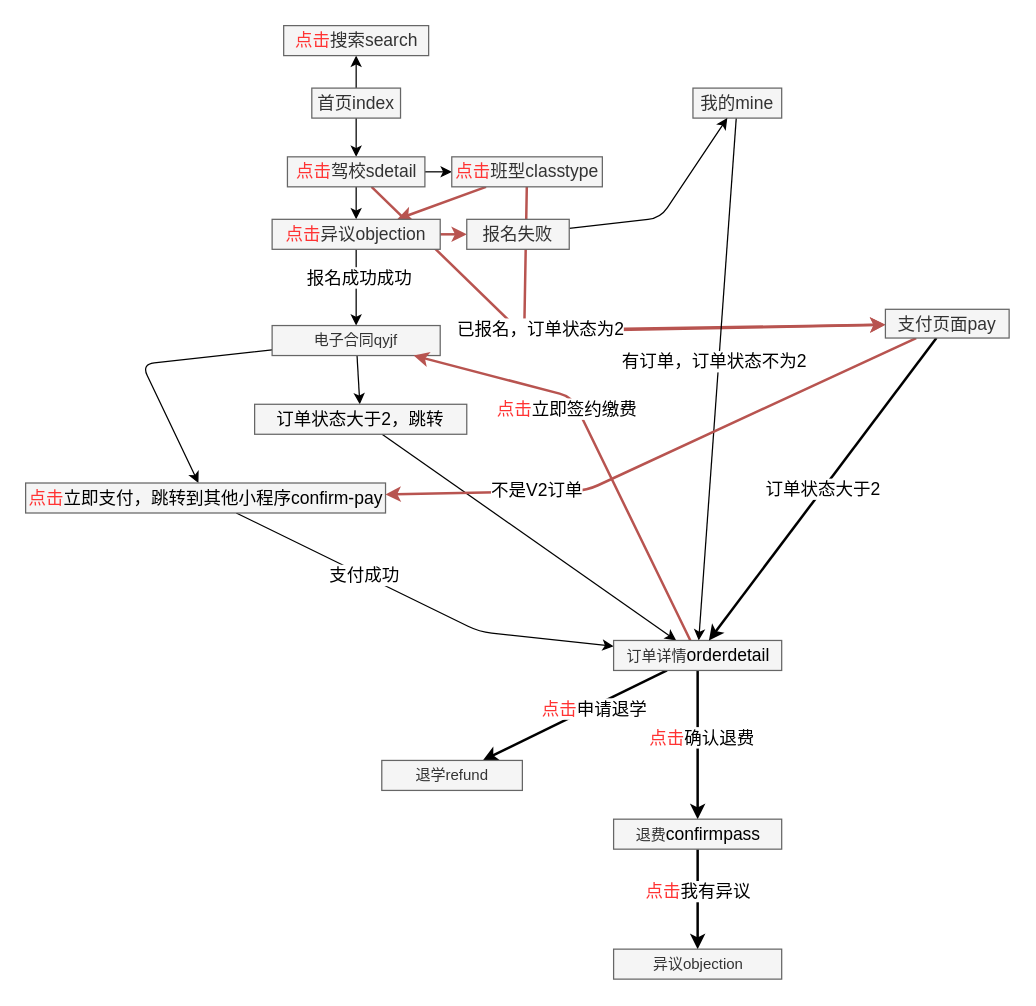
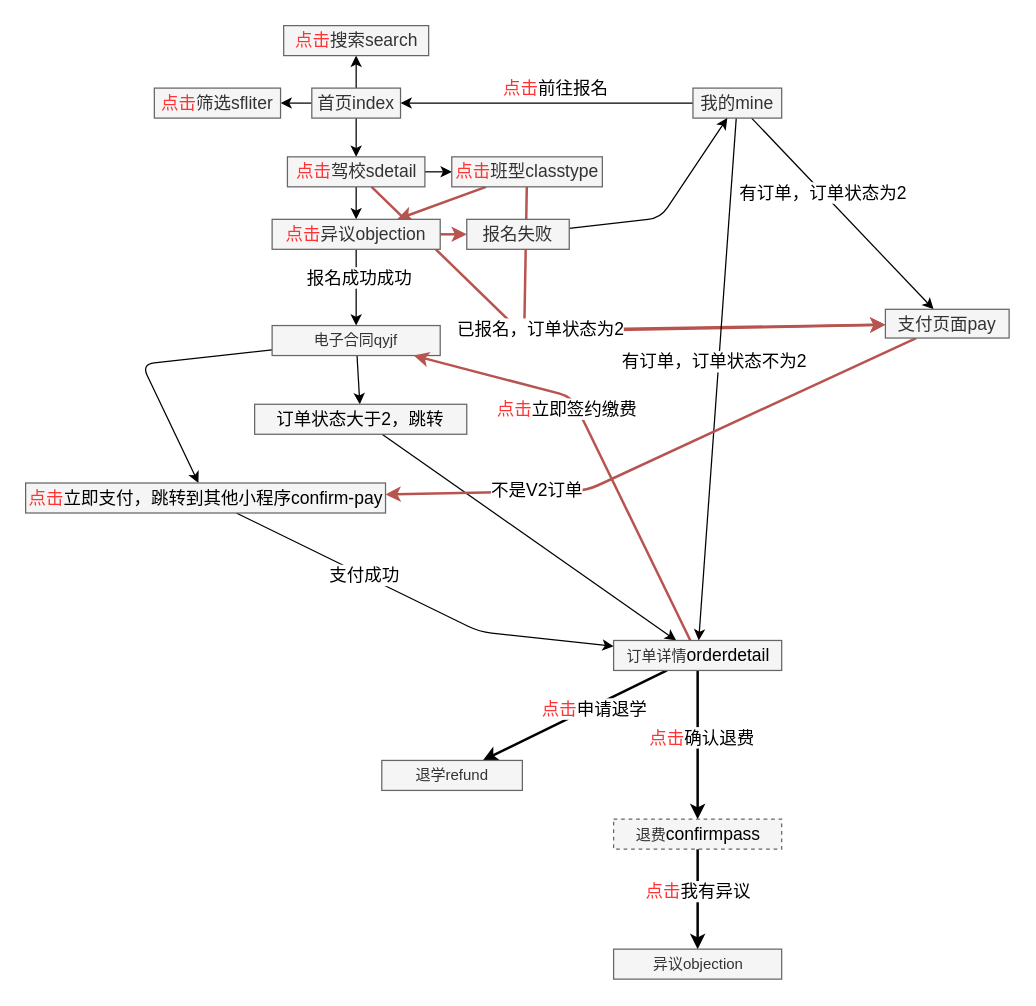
  <mxCell id="0" />
  <mxCell id="1" parent="0" />
  <mxCell id="2" value="" style="edgeStyle=none;html=1;fontSize=14;" edge="1" parent="1" source="5" target="9"><mxGeometry relative="1" as="geometry" /></mxCell>
+ <mxCell id="3" value="" style="edgeStyle=none;html=1;labelBackgroundColor=#FFFFFF;fontSize=14;fontColor=#000000;" edge="1" parent="1" source="5" target="29"><mxGeometry relative="1" as="geometry" /></mxCell>
  <mxCell id="4" value="" style="edgeStyle=none;html=1;labelBackgroundColor=#FFFFFF;fontSize=14;fontColor=#FF3333;" edge="1" parent="1" source="5" target="30"><mxGeometry relative="1" as="geometry" /></mxCell>
  <mxCell id="5" value="&lt;font style=&quot;font-size: 14px;&quot;&gt;首页index&lt;/font&gt;" style="rounded=0;whiteSpace=wrap;html=1;fillColor=#f5f5f5;fontColor=#333333;strokeColor=#666666;" parent="1" vertex="1"><mxGeometry x="249" y="70" width="71" height="24" as="geometry" /></mxCell>
  <mxCell id="6" value="" style="edgeStyle=none;html=1;fontSize=14;" edge="1" parent="1" source="9" target="13"><mxGeometry relative="1" as="geometry" /></mxCell>
  <mxCell id="7" value="" style="edgeStyle=none;html=1;fontSize=14;" edge="1" parent="1" source="9" target="17"><mxGeometry relative="1" as="geometry" /></mxCell>
  <mxCell id="8" style="edgeStyle=none;html=1;labelBackgroundColor=#FFFFFF;fontSize=14;fontColor=#000000;fillColor=#f8cecc;strokeColor=#b85450;strokeWidth=2;" edge="1" parent="1" source="9" target="46"><mxGeometry relative="1" as="geometry"><Array as="points"><mxPoint x="415" y="264" /></Array></mxGeometry></mxCell>
  <mxCell id="9" value="&lt;font style=&quot;font-size: 14px;&quot;&gt;&lt;font color=&quot;#ff3333&quot;&gt;点击&lt;/font&gt;驾校sdetail&lt;/font&gt;" style="rounded=0;whiteSpace=wrap;html=1;fillColor=#f5f5f5;fontColor=#333333;strokeColor=#666666;" vertex="1" parent="1"><mxGeometry x="229.5" y="125" width="110" height="24" as="geometry" /></mxCell>
  <mxCell id="10" style="edgeStyle=none;html=1;fontSize=14;fillColor=#f8cecc;strokeColor=#b85450;strokeWidth=2;" edge="1" parent="1" source="13" target="17"><mxGeometry relative="1" as="geometry" /></mxCell>
  <mxCell id="11" style="edgeStyle=none;html=1;labelBackgroundColor=#FFFFFF;fontSize=14;fontColor=#000000;fillColor=#f8cecc;strokeColor=#b85450;strokeWidth=2;" edge="1" parent="1" source="13" target="46"><mxGeometry relative="1" as="geometry"><Array as="points"><mxPoint x="419" y="265" /></Array></mxGeometry></mxCell>
  <mxCell id="12" value="&lt;span style=&quot;background-color: rgb(255, 255, 255);&quot;&gt;已报名，订单状态为2&lt;/span&gt;" style="edgeLabel;html=1;align=center;verticalAlign=middle;resizable=0;points=[];fontSize=14;fontColor=#000000;" vertex="1" connectable="0" parent="11"><mxGeometry x="-0.361" y="2" relative="1" as="geometry"><mxPoint as="offset" /></mxGeometry></mxCell>
  <mxCell id="13" value="&lt;font style=&quot;font-size: 14px;&quot;&gt;&lt;font color=&quot;#ff3333&quot;&gt;点击&lt;/font&gt;班型classtype&lt;/font&gt;" style="rounded=0;whiteSpace=wrap;html=1;fillColor=#f5f5f5;fontColor=#333333;strokeColor=#666666;" vertex="1" parent="1"><mxGeometry x="361" y="125" width="120.5" height="24" as="geometry" /></mxCell>
  <mxCell id="14" value="" style="edgeStyle=none;html=1;labelBackgroundColor=#FFFFFF;fontSize=14;fontColor=#FF3333;" edge="1" parent="1" source="17" target="26"><mxGeometry relative="1" as="geometry" /></mxCell>
  <mxCell id="15" value="&lt;font style=&quot;background-color: rgb(255, 255, 255);&quot;&gt;报名成功成功&lt;/font&gt;" style="edgeLabel;html=1;align=center;verticalAlign=middle;resizable=0;points=[];fontSize=14;fontColor=#000000;" vertex="1" connectable="0" parent="14"><mxGeometry x="-0.279" y="2" relative="1" as="geometry"><mxPoint as="offset" /></mxGeometry></mxCell>
  <mxCell id="16" value="" style="edgeStyle=none;html=1;labelBackgroundColor=#FFFFFF;fontSize=14;fontColor=#000000;fillColor=#f8cecc;strokeColor=#b85450;strokeWidth=2;" edge="1" parent="1" source="17" target="28"><mxGeometry relative="1" as="geometry" /></mxCell>
  <mxCell id="17" value="&lt;font style=&quot;font-size: 14px;&quot;&gt;&lt;font color=&quot;#ff3333&quot;&gt;点击&lt;/font&gt;异议objection&lt;/font&gt;" style="rounded=0;whiteSpace=wrap;html=1;fillColor=#f5f5f5;fontColor=#333333;strokeColor=#666666;" vertex="1" parent="1"><mxGeometry x="217.25" y="175" width="134.5" height="24" as="geometry" /></mxCell>
+ <mxCell id="18" value="&lt;span style=&quot;background-color: rgb(255, 255, 255);&quot;&gt;&lt;font color=&quot;#ff3333&quot;&gt;点击&lt;/font&gt;&lt;font color=&quot;#000000&quot;&gt;前往报名&lt;/font&gt;&lt;/span&gt;" style="edgeStyle=none;html=1;fontSize=14;align=center;" edge="1" parent="1" source="23" target="5"><mxGeometry x="-0.059" y="-12" relative="1" as="geometry"><mxPoint as="offset" /></mxGeometry></mxCell>
  <mxCell id="19" style="edgeStyle=none;html=1;labelBackgroundColor=#FFFFFF;fontSize=14;fontColor=#000000;" edge="1" parent="1" source="23" target="42"><mxGeometry relative="1" as="geometry"><Array as="points" /></mxGeometry></mxCell>
  <mxCell id="20" value="&lt;span style=&quot;background-color: rgb(255, 255, 255);&quot;&gt;有订单，订单状态不为2&lt;/span&gt;" style="edgeLabel;html=1;align=center;verticalAlign=middle;resizable=0;points=[];fontSize=14;fontColor=#000000;" vertex="1" connectable="0" parent="19"><mxGeometry x="0.058" y="1" relative="1" as="geometry"><mxPoint x="-3" y="-27" as="offset" /></mxGeometry></mxCell>
+ <mxCell id="21" value="" style="edgeStyle=none;html=1;labelBackgroundColor=#FFFFFF;fontSize=14;fontColor=#000000;" edge="1" parent="1" source="23" target="46"><mxGeometry relative="1" as="geometry" /></mxCell>
+ <mxCell id="22" value="&lt;span style=&quot;background-color: rgb(255, 255, 255);&quot;&gt;有订单，订单状态为2&lt;/span&gt;" style="edgeLabel;html=1;align=center;verticalAlign=middle;resizable=0;points=[];fontSize=14;fontColor=#000000;" vertex="1" connectable="0" parent="21"><mxGeometry x="-0.221" relative="1" as="geometry"><mxPoint as="offset" /></mxGeometry></mxCell>
  <mxCell id="23" value="&lt;font style=&quot;font-size: 14px;&quot;&gt;我的mine&lt;/font&gt;" style="rounded=0;whiteSpace=wrap;html=1;fillColor=#f5f5f5;fontColor=#333333;strokeColor=#666666;" vertex="1" parent="1"><mxGeometry x="554" y="70" width="71" height="24" as="geometry" /></mxCell>
  <mxCell id="24" value="" style="edgeStyle=none;html=1;labelBackgroundColor=#FFFFFF;fontSize=14;fontColor=#000000;" edge="1" parent="1" source="26" target="32"><mxGeometry relative="1" as="geometry" /></mxCell>
  <mxCell id="25" style="edgeStyle=none;html=1;labelBackgroundColor=#FFFFFF;fontSize=14;fontColor=#000000;" edge="1" parent="1" source="26" target="35"><mxGeometry relative="1" as="geometry"><Array as="points"><mxPoint x="113" y="291" /></Array></mxGeometry></mxCell>
  <mxCell id="26" value="电子合同qyjf" style="rounded=0;whiteSpace=wrap;html=1;fillColor=#f5f5f5;fontColor=#333333;strokeColor=#666666;" vertex="1" parent="1"><mxGeometry x="217.25" y="260" width="134.5" height="24" as="geometry" /></mxCell>
  <mxCell id="27" style="edgeStyle=none;html=1;labelBackgroundColor=#FFFFFF;fontSize=14;fontColor=#000000;" edge="1" parent="1" source="28" target="23"><mxGeometry relative="1" as="geometry"><Array as="points"><mxPoint x="528" y="174" /></Array></mxGeometry></mxCell>
  <mxCell id="28" value="&lt;span style=&quot;font-size: 14px;&quot;&gt;报名失败&lt;/span&gt;" style="rounded=0;whiteSpace=wrap;html=1;fillColor=#f5f5f5;fontColor=#333333;strokeColor=#666666;" vertex="1" parent="1"><mxGeometry x="373" y="175" width="82" height="24" as="geometry" /></mxCell>
+ <mxCell id="29" value="&lt;span style=&quot;font-size: 14px;&quot;&gt;&lt;font color=&quot;#ff3333&quot;&gt;点击&lt;/font&gt;筛选sfliter&lt;/span&gt;" style="rounded=0;whiteSpace=wrap;html=1;fillColor=#f5f5f5;fontColor=#333333;strokeColor=#666666;" vertex="1" parent="1"><mxGeometry x="123" y="70" width="101" height="24" as="geometry" /></mxCell>
  <mxCell id="30" value="&lt;font style=&quot;font-size: 14px;&quot;&gt;&lt;font color=&quot;#ff3333&quot;&gt;点击&lt;/font&gt;搜索search&lt;/font&gt;" style="rounded=0;whiteSpace=wrap;html=1;fillColor=#f5f5f5;fontColor=#333333;strokeColor=#666666;" vertex="1" parent="1"><mxGeometry x="226.5" y="20" width="116" height="24" as="geometry" /></mxCell>
  <mxCell id="31" style="edgeStyle=none;html=1;labelBackgroundColor=#FFFFFF;fontSize=14;fontColor=#000000;" edge="1" parent="1" source="32" target="42"><mxGeometry relative="1" as="geometry" /></mxCell>
  <mxCell id="32" value="&lt;font color=&quot;#000000&quot;&gt;&lt;span style=&quot;font-size: 14px;&quot;&gt;订单状态大于2，跳转&lt;/span&gt;&lt;/font&gt;" style="rounded=0;whiteSpace=wrap;html=1;fillColor=#f5f5f5;fontColor=#333333;strokeColor=#666666;" vertex="1" parent="1"><mxGeometry x="203.25" y="323" width="169.75" height="24" as="geometry" /></mxCell>
  <mxCell id="33" style="edgeStyle=none;html=1;labelBackgroundColor=#FFFFFF;fontSize=14;fontColor=#FF3333;" edge="1" parent="1" source="35" target="42"><mxGeometry relative="1" as="geometry"><Array as="points"><mxPoint x="383" y="505" /></Array></mxGeometry></mxCell>
  <mxCell id="34" value="&lt;font style=&quot;background-color: rgb(255, 255, 255);&quot; color=&quot;#000000&quot;&gt;支付成功&lt;/font&gt;" style="edgeLabel;html=1;align=center;verticalAlign=middle;resizable=0;points=[];fontSize=14;fontColor=#FF3333;" vertex="1" connectable="0" parent="33"><mxGeometry x="-0.304" relative="1" as="geometry"><mxPoint as="offset" /></mxGeometry></mxCell>
  <mxCell id="35" value="&lt;p style=&quot;line-height: 80%;&quot;&gt;&lt;/p&gt;&lt;div style=&quot;text-align: center;&quot;&gt;&lt;span style=&quot;font-size: 14px; background-color: initial;&quot;&gt;&lt;font color=&quot;#ff3333&quot;&gt;点击&lt;/font&gt;&lt;/span&gt;&lt;span style=&quot;font-size: 14px; color: rgb(0, 0, 0); background-color: initial;&quot;&gt;立即支付，跳转到其他小程序confirm-pay&lt;/span&gt;&lt;/div&gt;&lt;span style=&quot;color: rgba(0, 0, 0, 0); font-family: monospace; font-size: 0px;&quot;&gt;&lt;div style=&quot;text-align: center;&quot;&gt;&lt;span style=&quot;background-color: initial;&quot;&gt;%3CmxGraphModel%3E%3Croot%3E%3CmxCell%20id%3D%220%22%2F%3E%3CmxCell%20id%3D%221%22%20parent%3D%220%22%2F%3E%3CmxCell%20id%3D%222%22%20value%3D%22%26lt%3Bspan%20style%3D%26quot%3Bfont-size%3A%2014px%3B%26quot%3B%26gt%3B%26lt%3Bfont%20color%3D%26quot%3B%23000000%26quot%3B%26gt%3B%E6%8A%A5%E5%90%8D%E6%88%90%E5%8A%9F%E6%88%90%E5%8A%9Fqyjf%26lt%3B%2Ffont%26gt%3B%26lt%3B%2Fspan%26gt%3B%22%20style%3D%22rounded%3D0%3BwhiteSpace%3Dwrap%3Bhtml%3D1%3BfillColor%3D%23f5f5f5%3BfontColor%3D%23333333%3BstrokeColor%3D%23666666%3B%22%20vertex%3D%221%22%20parent%3D%221%22%3E%3CmxGeometry%20x%3D%22141.25%22%20y%3D%22276%22%20width%3D%22134.5%22%20height%3D%2224%22%20as%3D%22geometry%22%2F%3E%3C%2FmxCell%3E%3C%2Froot%3E%3C%2FmxGraphModel%3E&lt;/span&gt;&lt;span style=&quot;background-color: initial;&quot;&gt;%3CmxGraphModel%3E%3Croot%3E%3CmxCell%20id%3D%220%22%2F%3E%3CmxCell%20id%3D%221%22%20parent%3D%220%22%2F%3E%3CmxCell%20id%3D%222%22%20value%3D%22%26lt%3Bspan%20style%3D%26quot%3Bfont-size%3A%2014px%3B%26quot%3B%26gt%3B%26lt%3Bfont%20color%3D%26quot%3B%23000000%26quot%3B%26gt%3B%E6%8A%A5%E5%90%8D%E6%88%90%E5%8A%9F%E6%88%90%E5%8A%9Fqyjf%26lt%3B%2Ffont%26gt%3B%26lt%3B%2Fspan%26gt%3B%22%20style%3D%22rounded%3D0%3BwhiteSpace%3Dwrap%3Bhtml%3D1%3BfillColor%3D%23f5f5f5%3BfontColor%3D%23333333%3BstrokeColor%3D%23666666%3B%22%20vertex%3D%221%22%20parent%3D%221%22%3E%3CmxGeometry%20x%3D%22141.25%22%20y%3D%22276%22%20width%3D%22134.5%22%20height%3D%2224%22%20as%3D%22geometry%22%2F%3E%3C%2FmxCell%3E%3C%2Froot%3E%3C%2FmxGraphModel%3E&lt;/span&gt;&lt;/div&gt;&lt;/span&gt;&lt;p&gt;&lt;/p&gt;" style="rounded=0;whiteSpace=wrap;html=1;fillColor=#f5f5f5;fontColor=#333333;strokeColor=#666666;align=right;" vertex="1" parent="1"><mxGeometry x="20" y="386" width="288" height="24" as="geometry" /></mxCell>
  <mxCell id="36" value="" style="edgeStyle=none;html=1;labelBackgroundColor=#FFFFFF;strokeColor=default;strokeWidth=2;fontSize=14;fontColor=#000000;" edge="1" parent="1" source="42" target="47"><mxGeometry relative="1" as="geometry" /></mxCell>
  <mxCell id="37" value="&lt;span style=&quot;background-color: rgb(255, 255, 255);&quot;&gt;&lt;font color=&quot;#ff3333&quot;&gt;点击&lt;/font&gt;申请退学&lt;/span&gt;" style="edgeLabel;html=1;align=center;verticalAlign=middle;resizable=0;points=[];fontSize=14;fontColor=#000000;" vertex="1" connectable="0" parent="36"><mxGeometry x="-0.191" y="2" relative="1" as="geometry"><mxPoint as="offset" /></mxGeometry></mxCell>
  <mxCell id="38" style="edgeStyle=none;html=1;labelBackgroundColor=#FFFFFF;strokeColor=#b85450;strokeWidth=2;fontSize=14;fontColor=#FF3333;fillColor=#f8cecc;" edge="1" parent="1" source="42" target="26"><mxGeometry relative="1" as="geometry"><Array as="points"><mxPoint x="457" y="317" /></Array></mxGeometry></mxCell>
  <mxCell id="39" value="&lt;span style=&quot;background-color: rgb(255, 255, 255);&quot;&gt;点击&lt;font color=&quot;#000000&quot;&gt;立即签约缴费&lt;/font&gt;&lt;/span&gt;" style="edgeLabel;html=1;align=center;verticalAlign=middle;resizable=0;points=[];fontSize=14;fontColor=#FF3333;" vertex="1" connectable="0" parent="38"><mxGeometry x="0.303" y="1" relative="1" as="geometry"><mxPoint x="5" y="11" as="offset" /></mxGeometry></mxCell>
  <mxCell id="40" value="" style="edgeStyle=none;html=1;labelBackgroundColor=#FFFFFF;strokeColor=default;strokeWidth=2;fontSize=14;fontColor=#000000;" edge="1" parent="1" source="42" target="50"><mxGeometry relative="1" as="geometry" /></mxCell>
  <mxCell id="41" value="&lt;span style=&quot;background-color: rgb(255, 255, 255);&quot;&gt;&lt;font color=&quot;#ff3333&quot;&gt;点击&lt;/font&gt;确认退费&lt;/span&gt;" style="edgeLabel;html=1;align=center;verticalAlign=middle;resizable=0;points=[];fontSize=14;fontColor=#000000;" vertex="1" connectable="0" parent="40"><mxGeometry x="-0.11" y="3" relative="1" as="geometry"><mxPoint as="offset" /></mxGeometry></mxCell>
  <mxCell id="42" value="订单详情&lt;span style=&quot;color: rgb(0, 0, 0); font-size: 14px;&quot;&gt;orderdetail&lt;/span&gt;" style="rounded=0;whiteSpace=wrap;html=1;fillColor=#f5f5f5;fontColor=#333333;strokeColor=#666666;" vertex="1" parent="1"><mxGeometry x="490.5" y="512" width="134.5" height="24" as="geometry" /></mxCell>
- <mxCell id="43" value="订单状态大于2" style="edgeStyle=none;html=1;labelBackgroundColor=#FFFFFF;strokeColor=default;strokeWidth=2;fontSize=14;fontColor=#000000;" edge="1" parent="1" source="46" target="42"><mxGeometry x="0.0" relative="1" as="geometry"><mxPoint as="offset" /></mxGeometry></mxCell>
  <mxCell id="44" style="edgeStyle=none;html=1;labelBackgroundColor=#FFFFFF;strokeColor=#b85450;strokeWidth=2;fontSize=14;fontColor=#000000;fillColor=#f8cecc;" edge="1" parent="1" source="46" target="35"><mxGeometry relative="1" as="geometry"><Array as="points"><mxPoint x="469" y="392" /></Array></mxGeometry></mxCell>
  <mxCell id="45" value="&lt;span style=&quot;background-color: rgb(255, 255, 255);&quot;&gt;不是V2订单&lt;/span&gt;" style="edgeLabel;html=1;align=center;verticalAlign=middle;resizable=0;points=[];fontSize=14;fontColor=#000000;" vertex="1" connectable="0" parent="44"><mxGeometry x="-0.498" y="2" relative="1" as="geometry"><mxPoint x="-202" y="72" as="offset" /></mxGeometry></mxCell>
  <mxCell id="46" value="&lt;span style=&quot;font-size: 14px;&quot;&gt;支付页面pay&lt;/span&gt;" style="rounded=0;whiteSpace=wrap;html=1;fillColor=#f5f5f5;fontColor=#333333;strokeColor=#666666;" vertex="1" parent="1"><mxGeometry x="708" y="247" width="99" height="23" as="geometry" /></mxCell>
  <mxCell id="47" value="退学refund" style="rounded=0;whiteSpace=wrap;html=1;fillColor=#f5f5f5;fontColor=#333333;strokeColor=#666666;" vertex="1" parent="1"><mxGeometry x="305" y="608" width="112.5" height="24" as="geometry" /></mxCell>
  <mxCell id="48" value="" style="edgeStyle=none;html=1;labelBackgroundColor=#FFFFFF;strokeColor=default;strokeWidth=2;fontSize=14;fontColor=#FF3333;" edge="1" parent="1" source="50" target="51"><mxGeometry relative="1" as="geometry" /></mxCell>
  <mxCell id="49" value="&lt;span style=&quot;background-color: rgb(255, 255, 255);&quot;&gt;点击&lt;font color=&quot;#000000&quot;&gt;我有异议&lt;/font&gt;&lt;/span&gt;" style="edgeLabel;html=1;align=center;verticalAlign=middle;resizable=0;points=[];fontSize=14;fontColor=#FF3333;" vertex="1" connectable="0" parent="48"><mxGeometry x="-0.185" relative="1" as="geometry"><mxPoint as="offset" /></mxGeometry></mxCell>
- <mxCell id="50" value="退费&lt;font color=&quot;#000000&quot;&gt;&lt;span style=&quot;font-size: 14px;&quot;&gt;confirmpass&lt;/span&gt;&lt;/font&gt;" style="rounded=0;whiteSpace=wrap;html=1;fillColor=#f5f5f5;fontColor=#333333;strokeColor=#666666;" vertex="1" parent="1"><mxGeometry x="490.5" y="655" width="134.5" height="24" as="geometry" /></mxCell>
+ <mxCell id="50" value="退费&lt;font color=&quot;#000000&quot;&gt;&lt;span style=&quot;font-size: 14px;&quot;&gt;confirmpass&lt;/span&gt;&lt;/font&gt;" style="rounded=0;whiteSpace=wrap;html=1;fillColor=#f5f5f5;fontColor=#333333;strokeColor=#666666;dashed=1;" vertex="1" parent="1"><mxGeometry x="490.5" y="655" width="134.5" height="24" as="geometry" /></mxCell>
  <mxCell id="51" value="异议objection" style="rounded=0;whiteSpace=wrap;html=1;fillColor=#f5f5f5;fontColor=#333333;strokeColor=#666666;" vertex="1" parent="1"><mxGeometry x="490.5" y="759" width="134.5" height="24" as="geometry" /></mxCell>
